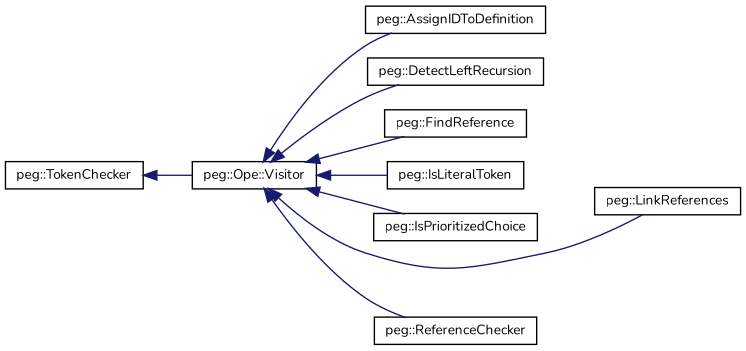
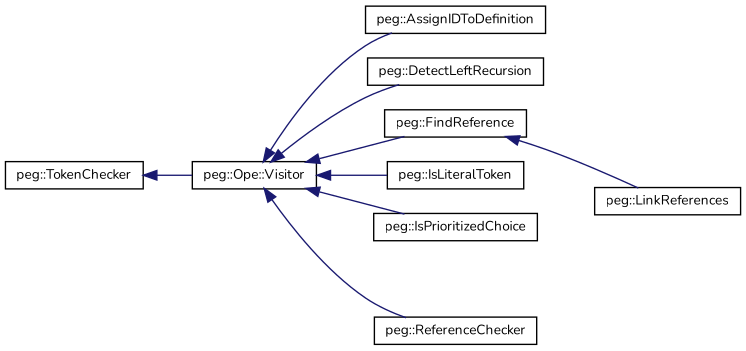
  digraph {
    fontname=Nunito
    rankdir=LR
    node [color=black fillcolor=white fontname=Nunito fontsize=10 shape=record style=filled]
    edge [color=midnightblue dir=back fontname=Nunito fontsize=10 labelfontname=Helvetica labelfontsize=10 style=solid]
    n1 [height=0.2 label="peg::Ope::Visitor" width=0.4]
    n2 [height=0.2 label="peg::AssignIDToDefinition" width=0.4]
    n3 [height=0.2 label="peg::DetectLeftRecursion" width=0.4]
    n4 [height=0.2 label="peg::FindReference" width=0.4]
    n5 [height=0.2 label="peg::IsLiteralToken" width=0.4]
    n6 [height=0.2 label="peg::IsPrioritizedChoice" width=0.4]
    n7 [height=0.2 label="peg::LinkReferences" width=0.4]
    n8 [height=0.2 label="peg::ReferenceChecker" width=0.4]
    n9 [height=0.2 label="peg::TokenChecker" width=0.4]
    n1 -> n2
    n1 -> n3
    n1 -> n4
    n1 -> n5
    n1 -> n6
-   n1 -> n7
+   n4 -> n7
    n1 -> n8
    n9 -> n1
  }
